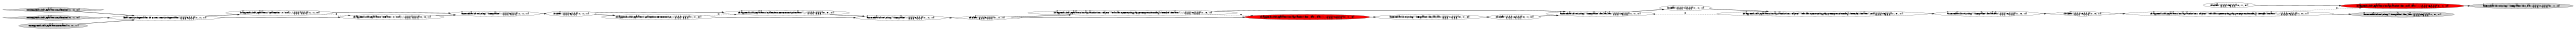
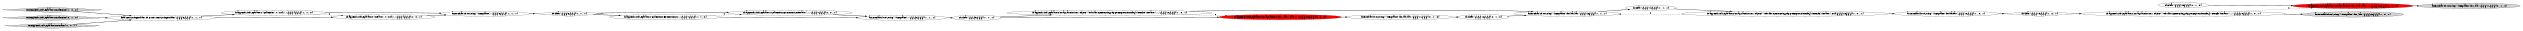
  digraph {
    rankdir=LR
    node [fillcolor=white shape=ellipse style=filled]
    edge [style=bold]
    n1 [label="assertThat(sb.toString()).isEqualTo(\"foo,bar,baz\")@@@13@@@['1', '1', '1']"]
    n2 [label="sb.clear()@@@14@@@['1', '1', '1']"]
    n3 [label="sb.appendWithSeparators(Arrays.asList(new Object((((edu.fdu.CPPDG.tinypdg.pe.ExpressionInfo@150e6d6).iterator(),null)@@@15@@@['1', '0', '1']"]
    n4 [label="sb.clear()@@@15@@@['0', '1', '0']"]
    n5 [fillcolor=red label="sb.appendWithSeparators(Arrays.asList(\"foo\",null,\"baz\"),\",\")@@@16@@@['0', '1', '0']"]
    n6 [fillcolor=lightgray label="assertThat(sb.toString()).isEqualTo(\"foo,,baz\")@@@17@@@['0', '1', '0']"]
    n7 [fillcolor=lightgray label="testAppendWithSeparators_Collection['1', '0', '0']" shape=diamond]
    n8 [label="final TextStringBuilder sb = new TextStringBuilder()@@@3@@@['1', '1', '1']"]
    n9 [label="sb.appendWithSeparators((Collection<?>)null,\",\")@@@4@@@['1', '1', '0']"]
    n10 [label="sb.appendWithSeparators((Iterator<?>)null,\",\")@@@4@@@['0', '0', '1']"]
    n11 [label="assertThat(sb.toString()).isEqualTo(\"foobarbaz\")@@@18@@@['1', '0', '1']"]
    n12 [label="assertThat(sb.toString()).isEqualTo(\"foo,bar,baz\")@@@11@@@['0', '1', '0']"]
    n13 [label="sb.clear()@@@12@@@['0', '1', '0']"]
    n14 [label="sb.clear()@@@19@@@['1', '0', '1']" shape=diamond]
    n15 [label="sb.appendWithSeparators(Arrays.asList(new Object((((edu.fdu.CPPDG.tinypdg.pe.ExpressionInfo@150e6f3).iterator(),\",\")@@@20@@@['1', '0', '1']"]
    n16 [label="sb.appendWithSeparators(Arrays.asList(new Object((((edu.fdu.CPPDG.tinypdg.pe.ExpressionInfo@150e6b9).iterator(),\",\")@@@10@@@['1', '0', '1']"]
    n17 [fillcolor=red label="sb.appendWithSeparators(Arrays.asList(\"foo\",\"bar\",\"baz\"),\",\")@@@10@@@['0', '1', '0']"]
    n18 [fillcolor=lightgray label="assertThat(sb.toString()).isEqualTo(\"foo,,baz\")@@@23@@@['1', '0', '1']"]
    n19 [label="assertThat(sb.toString()).isEqualTo(\"\")@@@5@@@['1', '1', '1']"]
-   n20 [label="sb.clear()@@@6@@@['1', '1', '1']"]
+   n20 [label="sb.clear()@@@6@@@['1', '1', '1']" shape=diamond]
    n21 [fillcolor=lightgray label="testAppendWithSeparators_Collection['0', '1', '0']" shape=diamond]
    n22 [label="sb.appendWithSeparators(Collections.EMPTY_LIST.iterator(),\",\")@@@7@@@['0', '0', '1']"]
    n23 [label="sb.appendWithSeparators(Collections.EMPTY_LIST,\",\")@@@7@@@['1', '1', '0']"]
    n24 [label="assertThat(sb.toString()).isEqualTo(\"\")@@@8@@@['1', '1', '1']"]
-   n25 [label="sb.clear()@@@9@@@['1', '1', '1']" shape=diamond]
-   n26 [fillcolor=lightgray label="testAppendWithSeparators_Iterator['0', '0', '1']"]
+   n25 [label="sb.clear()@@@9@@@['1', '1', '1']"]
+   n26 [fillcolor=lightgray label="testAppendWithSeparators_Iterator['0', '0', '1']" shape=diamond]
    n1 -> n2
    n2 -> n3
    n3 -> n1 [label=0 style=dashed]
    n3 -> n11
    n4 -> n5
    n5 -> n6
    n7 -> n8
    n8 -> n9
    n8 -> n10
    n9 -> n10 [label=0 style=dashed]
    n9 -> n19
    n10 -> n19
    n11 -> n14
    n12 -> n13
    n13 -> n1
    n14 -> n15
    n15 -> n5 [label=0 style=dashed]
    n15 -> n18
    n16 -> n1
    n16 -> n17 [label=0 style=dashed]
    n17 -> n12
    n19 -> n20
    n20 -> n22
    n20 -> n23
    n21 -> n8
    n22 -> n24
    n23 -> n22 [label=0 style=dashed]
    n23 -> n24
    n24 -> n25
    n25 -> n16
    n25 -> n17
    n26 -> n8
  }
